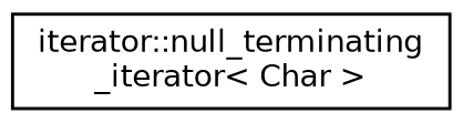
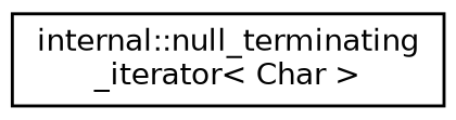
  digraph {
    rankdir=TB
-   n1 [color=black fillcolor=white fontname=Helvetica fontsize=10 height=0.2 label="iterator::null_terminating\l_iterator\< Char \>" shape=record style=filled width=0.4]
+   n1 [color=black fillcolor=white fontname=Helvetica fontsize=10 height=0.2 label="internal::null_terminating\l_iterator\< Char \>" shape=record style=filled width=0.4]
  }
